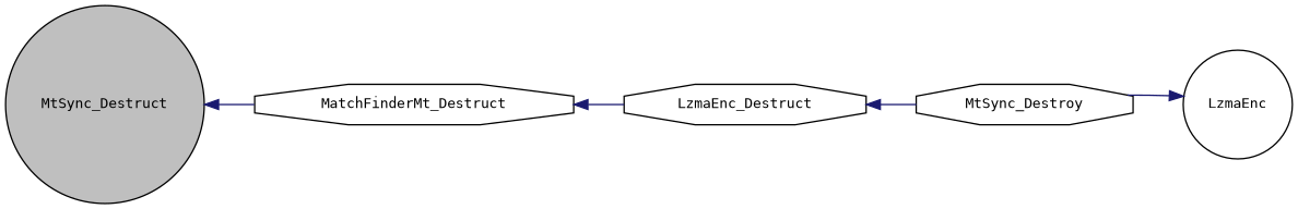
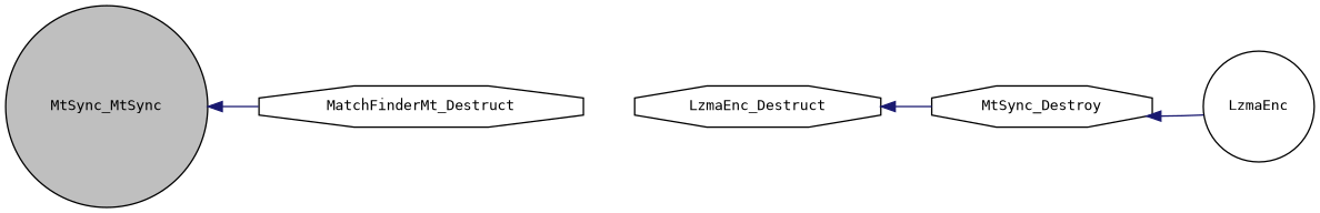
  digraph {
    fontname="DejaVu Sans Mono"
    rankdir=LR
    node [color=black fillcolor=white fontname="DejaVu Sans Mono" fontsize=10 shape=octagon style=filled]
    edge [color=midnightblue dir=back fontname="DejaVu Sans Mono" fontsize=10 labelfontname=Helvetica labelfontsize=10 style=solid]
-   n1 [fillcolor=grey75 fontcolor=black height=0.2 label=MtSync_Destruct shape=circle width=0.4]
+   n1 [fillcolor=grey75 fontcolor=black height=0.2 label=MtSync_MtSync shape=circle width=0.4]
    n2 [height=0.2 label=MatchFinderMt_Destruct width=0.4]
    n3 [height=0.2 label=LzmaEnc_Destruct width=0.4]
    n4 [height=0.2 label=MtSync_Destroy width=0.4]
    n5 [height=0.2 label=LzmaEnc shape=circle width=0.4]
    n1 -> n2
-   n2 -> n3
    n3 -> n4
-   n5 -> n4
+   n4 -> n5
  }
